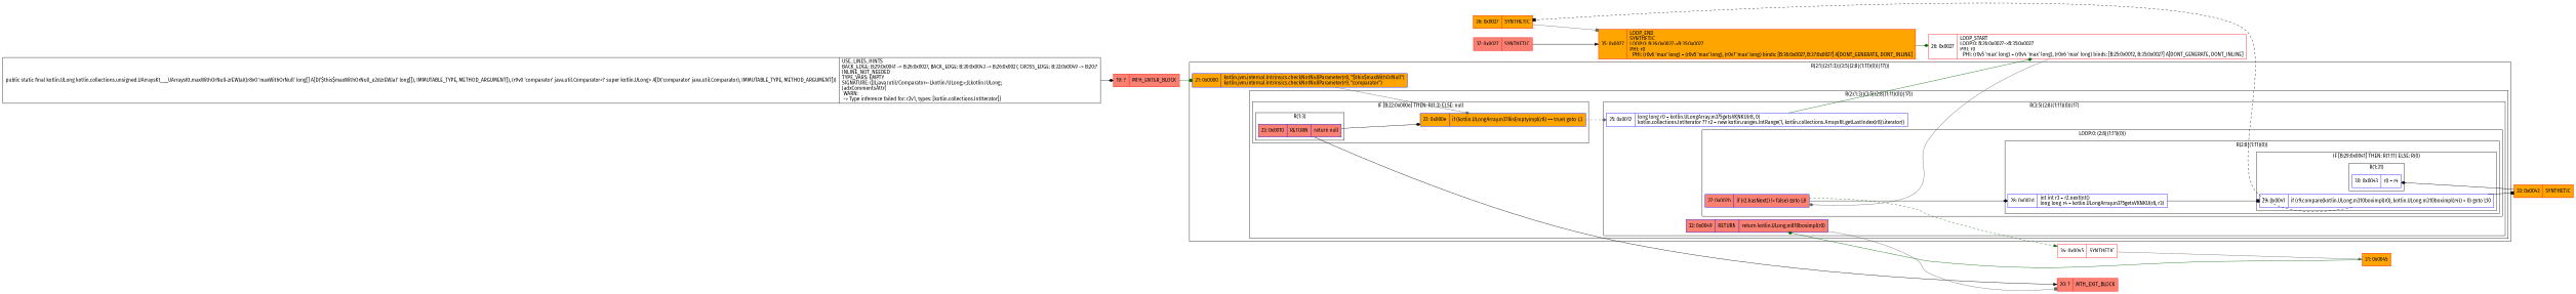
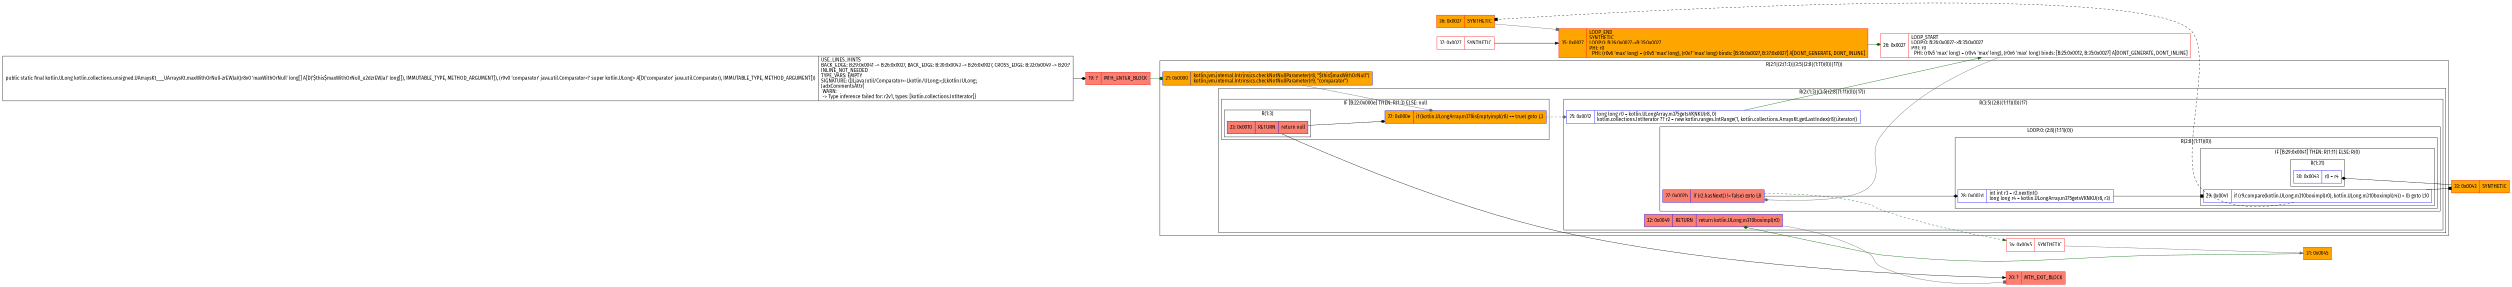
  digraph {
    fontname="Fira Sans"
    rankdir=LR
    node [color=blue fillcolor=white fontname="Fira Sans" shape=record style=filled]
    edge [arrowhead=diamond color=black fontname="Fira Sans"]
    n1 [fillcolor=salmon label="{23\:\ 0x0010|RETURN\l|return null\l}"]
    n2 [fillcolor=orange label="{22\:\ 0x000e|if (kotlin.ULongArray.m378isEmptyimpl(r8) == true) goto L3\l}"]
    n3 [label="{30\:\ 0x0043|r0 = r4\l}"]
    n4 [label="{29\:\ 0x0041|if (r9.compare(kotlin.ULong.m310boximpl(r0), kotlin.ULong.m310boximpl(r4)) \< 0) goto L10\l}"]
    n5 [label="{28\:\ 0x002d|int int r3 = r2.nextInt()\llong long r4 = kotlin.ULongArray.m375getsVKNKU(r8, r3)\l}"]
    n6 [fillcolor=salmon label="{27\:\ 0x002b|if (r2.hasNext() != false) goto L8\l}"]
    n7 [label="{25\:\ 0x0012|long long r0 = kotlin.ULongArray.m375getsVKNKU(r8, 0)\lkotlin.collections.IntIterator ?? r2 = new kotlin.ranges.IntRange(1, kotlin.collections.ArraysKt.getLastIndex(r8)).iterator()\l}"]
-   n8 [fillcolor=salmon label="{32\:\ 0x0049|RETURN\l|return kotlin.ULong.m810boximpl(r0)\l}"]
+   n8 [fillcolor=salmon label="{32\:\ 0x0049|RETURN\l|return kotlin.ULong.m310boximpl(r0)\l}"]
    n9 [fillcolor=orange label="{21\:\ 0x0000|kotlin.jvm.internal.Intrinsics.checkNotNullParameter(r8, \"$this$maxWithOrNull\")\lkotlin.jvm.internal.Intrinsics.checkNotNullParameter(r9, \"comparator\")\l}"]
    n10 [color=red fillcolor=salmon label="{20\:\ ?|MTH_EXIT_BLOCK\l}"]
    n11 [color=red fillcolor=orange label="{33\:\ 0x0043|SYNTHETIC\l}"]
    n12 [color=red fillcolor=orange label="{36\:\ 0x0027|SYNTHETIC\l}"]
    n13 [color=red label="{34\:\ 0x0045|SYNTHETIC\l}"]
    n14 [color=red label="{26\:\ 0x0027|LOOP_START\lLOOP:0: B:26:0x0027\-\>B:35:0x0027\lPHI: r0 \l  PHI: (r0v5 'max' long) = (r0v4 'max' long), (r0v6 'max' long) binds: [B:25:0x0012, B:35:0x0027] A[DONT_GENERATE, DONT_INLINE]\l}"]
    n15 [color=red fillcolor=orange label="{31\:\ 0x0045}"]
    n16 [color=red fillcolor=orange label="{35\:\ 0x0027|LOOP_END\lSYNTHETIC\lLOOP:0: B:26:0x0027\-\>B:35:0x0027\lPHI: r0 \l  PHI: (r0v6 'max' long) = (r0v5 'max' long), (r0v7 'max' long) binds: [B:36:0x0027, B:37:0x0027] A[DONT_GENERATE, DONT_INLINE]\l}"]
-   n17 [color=red fillcolor=salmon label="{37\:\ 0x0027|SYNTHETIC\l}"]
+   n17 [color=red label="{37\:\ 0x0027|SYNTHETIC\l}"]
    n18 [color=red fillcolor=salmon label="{19\:\ ?|MTH_ENTER_BLOCK\l}"]
    n19 [label="{public static final kotlin.ULong kotlin.collections.unsigned.UArraysKt___UArraysKt.maxWithOrNull\-zrEWJaI((r8v0 'maxWithOrNull' long[] A[D('$this$maxWithOrNull_u2dzrEWJaI' long[]), IMMUTABLE_TYPE, METHOD_ARGUMENT]), (r9v0 'comparator' java.util.Comparator\<? super kotlin.ULong\> A[D('comparator' java.util.Comparator), IMMUTABLE_TYPE, METHOD_ARGUMENT]))  | USE_LINES_HINTS\lBACK_EDGE: B:29:0x0041 \-\> B:26:0x0027, BACK_EDGE: B:30:0x0043 \-\> B:26:0x0027, CROSS_EDGE: B:32:0x0049 \-\> B:20:?\lINLINE_NOT_NEEDED\lTYPE_VARS: EMPTY\lSIGNATURE: ([JLjava\/util\/Comparator\<\-Lkotlin\/ULong;\>;)Lkotlin\/ULong;\lJadxCommentsAttr\{\l WARN: \l \-\> Type inference failed for: r2v1, types: [kotlin.collections.IntIterator]\}\l}" color=""]
    subgraph cluster_1 {
      label="R(2:1|(2:(1:3)|(3:5|(2:8|(1:11)(0))|17)))"
      n9
      subgraph cluster_2 {
        label="R(2:(1:3)|(3:5|(2:8|(1:11)(0))|17))"
        subgraph cluster_3 {
          label="IF [B:22:0x000e] THEN: R(1:3) ELSE: null"
          n2
          subgraph cluster_4 {
            label="R(1:3)"
            n1
          }
        }
        subgraph cluster_5 {
          label="R(3:5|(2:8|(1:11)(0))|17)"
          n7
          n8
          subgraph cluster_6 {
            label="LOOP:0: (2:8|(1:11)(0))"
            n6
            subgraph cluster_7 {
              label="R(2:8|(1:11)(0))"
              n5
              subgraph cluster_8 {
                label="IF [B:29:0x0041] THEN: R(1:11) ELSE: R(0)"
                n4
                subgraph cluster_9 {
                  label="R(1:31)"
                  n3
                }
                subgraph cluster_10 {
                  label="R(0)"
                }
              }
            }
          }
        }
      }
    }
    n1 -> n2
    n1 -> n10 [arrowhead=normal]
    n2 -> n7 [color=gray40 style=dashed]
    n4 -> n11 [arrowhead=box]
    n4 -> n12 [arrowhead=box style=dashed]
    n5 -> n4 [arrowhead=box]
    n6 -> n5
    n6 -> n13 [arrowhead=normal color=darkgreen style=dashed]
-   n7 -> n14 [color=darkgreen]
+   n7 -> n14 [arrowhead=normal color=darkgreen]
    n8 -> n10 [arrowhead=box color=gray40]
    n9 -> n2 [color=gray40]
    n11 -> n3
    n12 -> n16 [arrowhead=box color=gray40]
    n13 -> n15 [arrowhead=normal color=gray40]
    n14 -> n6 [color=gray40]
    n15 -> n8 [color=darkgreen]
    n16 -> n14 [color=darkgreen]
    n17 -> n16 [arrowhead=normal]
    n18 -> n9 [arrowhead=box color=darkgreen]
    n19 -> n18
  }
